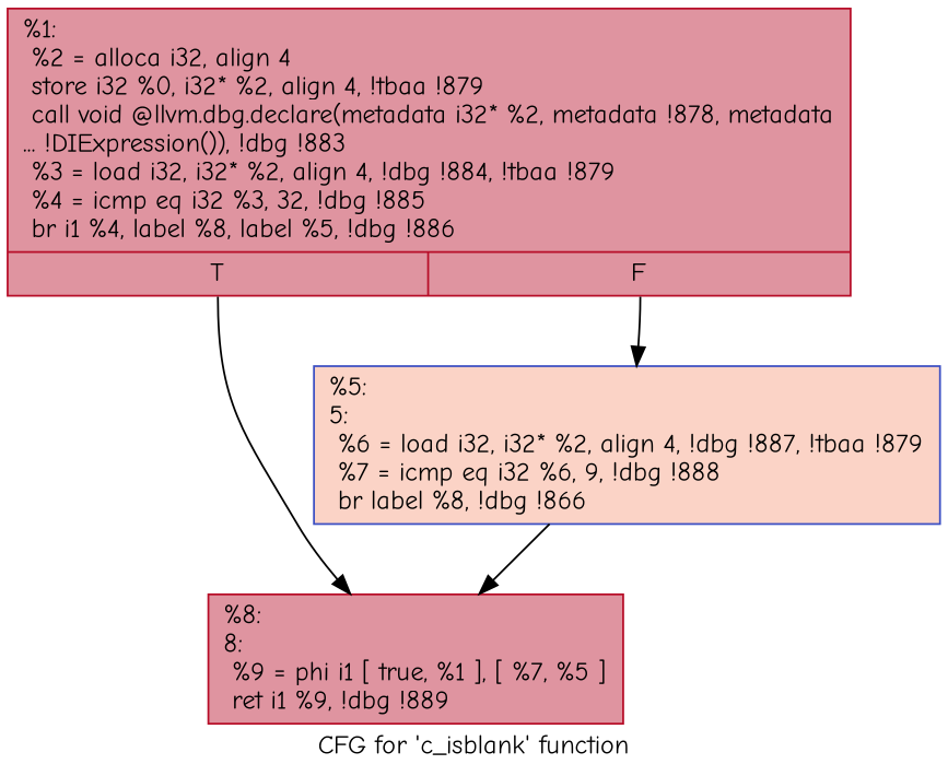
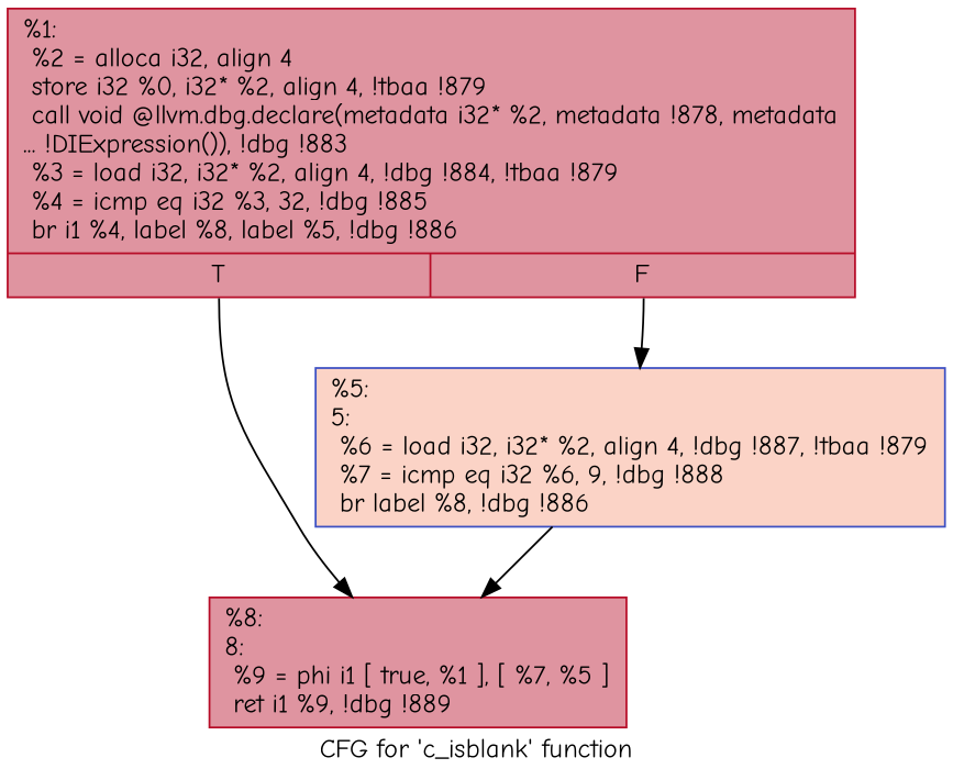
  digraph {
    label="CFG for 'c_isblank' function"
    fontname="Comic Neue"
    node [color="#b70d28ff" fillcolor="#b70d2870" shape=record style=filled fontname="Comic Neue"]
    edge [fontname="Comic Neue"]
    n1 [label="{%1:\l  %2 = alloca i32, align 4\l  store i32 %0, i32* %2, align 4, !tbaa !879\l  call void @llvm.dbg.declare(metadata i32* %2, metadata !878, metadata\l... !DIExpression()), !dbg !883\l  %3 = load i32, i32* %2, align 4, !dbg !884, !tbaa !879\l  %4 = icmp eq i32 %3, 32, !dbg !885\l  br i1 %4, label %8, label %5, !dbg !886\l|{<s0>T|<s1>F}}"]
    n2 [label="{%8:\l8:                                                \l  %9 = phi i1 [ true, %1 ], [ %7, %5 ]\l  ret i1 %9, !dbg !889\l}"]
-   n3 [color="#3d50c3ff" fillcolor="#f59c7d70" label="{%5:\l5:                                                \l  %6 = load i32, i32* %2, align 4, !dbg !887, !tbaa !879\l  %7 = icmp eq i32 %6, 9, !dbg !888\l  br label %8, !dbg !866\l}"]
+   n3 [color="#3d50c3ff" fillcolor="#f59c7d70" label="{%5:\l5:                                                \l  %6 = load i32, i32* %2, align 4, !dbg !887, !tbaa !879\l  %7 = icmp eq i32 %6, 9, !dbg !888\l  br label %8, !dbg !886\l}"]
    n1 -> n2 [tailport=s0]
    n1 -> n3 [tailport=s1]
    n3 -> n2
  }
